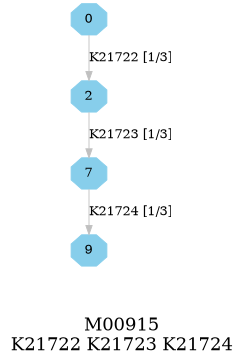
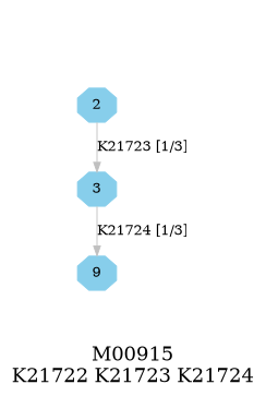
  digraph {
    fontsize=20
    label="M00915\nK21722 K21723 K21724"
    node [color=skyblue shape=octagon style=filled]
    edge [color=grey]
-   0 [height=.3 width=.3]
    n2 [height=.3 label=9 width=.3]
    2 [height=.3 width=.3]
-   3 [height=.3 width=.3 label=7]
+   3 [height=.3 width=.3]
    subgraph sub_1 {
-     0
      n2
      2
      3
    }
-   0 -> 2 [label="K21722 [1/3]"]
    2 -> 3 [label="K21723 [1/3]"]
    3 -> n2 [label="K21724 [1/3]"]
  }
